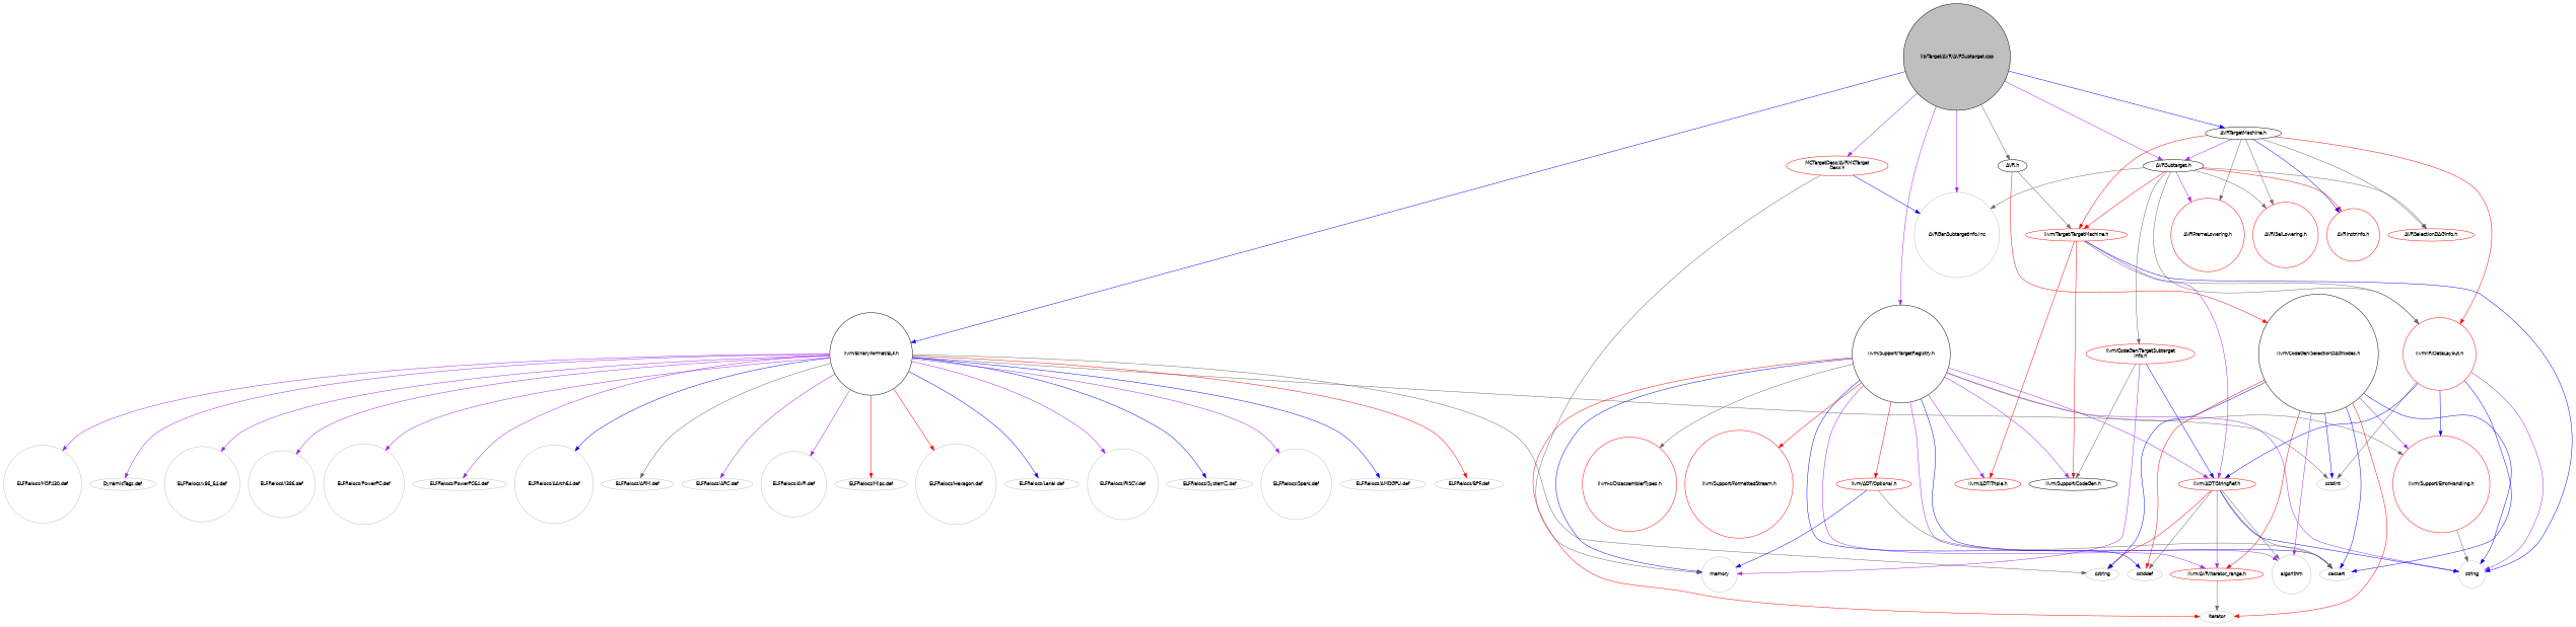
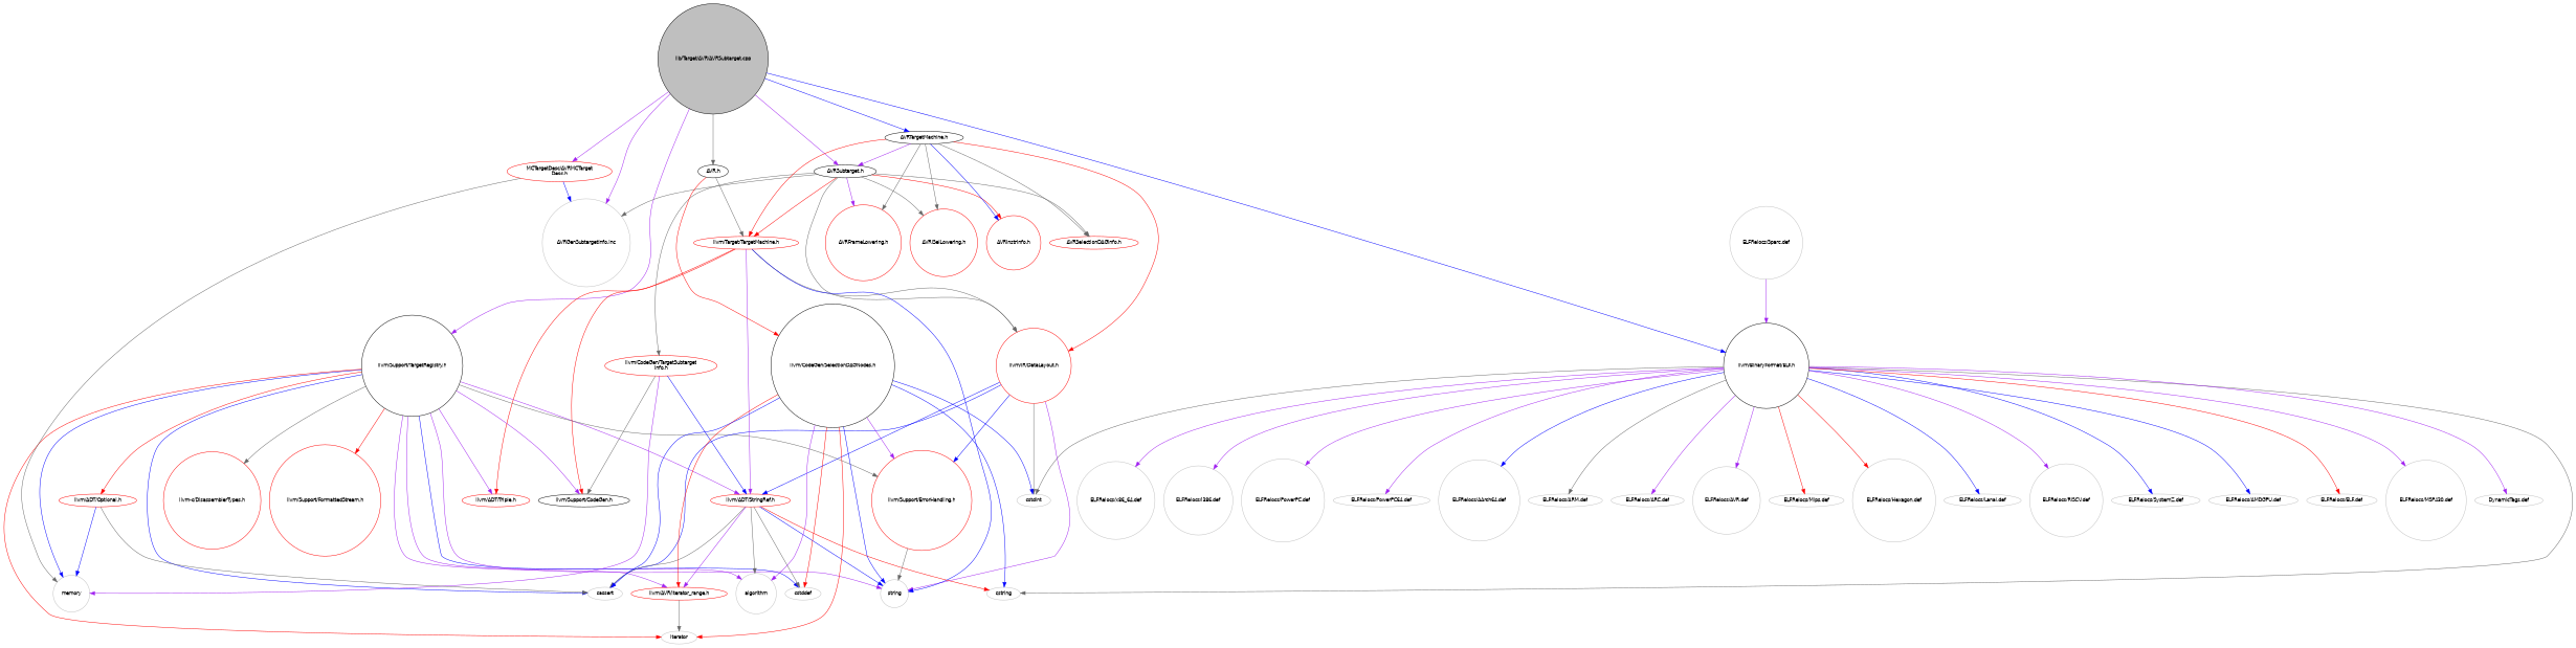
  digraph {
    node [color=grey75 fontname=Helvetica fontsize=10 shape=ellipse]
    edge [color=purple fontname=Helvetica fontsize=10 labelfontname=Helvetica labelfontsize=10 style=solid]
    n1 [color=black fillcolor=grey75 fontcolor=black height=0.2 label="lib/Target/AVR/AVRSubtarget.cpp" shape=circle style=filled width=0.4]
    n2 [color=black height=0.2 label="AVRSubtarget.h" width=0.4]
    n3 [height=0.2 label="AVRGenSubtargetInfo.inc" shape=circle width=0.4]
    n4 [color=black height=0.2 label="llvm/BinaryFormat/ELF.h" shape=circle width=0.4]
    n5 [color=black height=0.2 label="llvm/Support/TargetRegistry.h" shape=circle width=0.4]
    n6 [color=black height=0.2 label="AVR.h" width=0.4]
    n7 [color=black height=0.2 label="AVRTargetMachine.h" width=0.4]
    n8 [color=red height=0.2 label="MCTargetDesc/AVRMCTarget\lDesc.h" width=0.4]
    n9 [color=red height=0.2 label="llvm/CodeGen/TargetSubtarget\lInfo.h" width=0.4]
    n10 [color=red height=0.2 label="llvm/IR/DataLayout.h" shape=circle width=0.4]
    n11 [color=red height=0.2 label="llvm/Target/TargetMachine.h" width=0.4]
    n12 [color=red height=0.2 label="AVRFrameLowering.h" shape=circle width=0.4]
    n13 [color=red height=0.2 label="AVRISelLowering.h" shape=circle width=0.4]
    n14 [color=red height=0.2 label="AVRInstrInfo.h" shape=circle width=0.4]
    n15 [color=red height=0.2 label="AVRSelectionDAGInfo.h" width=0.4]
    n16 [height=0.2 label=cstring width=0.4]
    n17 [height=0.2 label=cstdint width=0.4]
    n18 [height=0.2 label="ELFRelocs/x86_64.def" shape=circle width=0.4]
    n19 [height=0.2 label="ELFRelocs/i386.def" shape=circle width=0.4]
    n20 [height=0.2 label="ELFRelocs/PowerPC.def" shape=circle width=0.4]
    n21 [height=0.2 label="ELFRelocs/PowerPC64.def" width=0.4]
    n22 [height=0.2 label="ELFRelocs/AArch64.def" shape=circle width=0.4]
    n23 [height=0.2 label="ELFRelocs/ARM.def" width=0.4]
    n24 [height=0.2 label="ELFRelocs/ARC.def" width=0.4]
    n25 [height=0.2 label="ELFRelocs/AVR.def" shape=circle width=0.4]
    n26 [height=0.2 label="ELFRelocs/Mips.def" width=0.4]
    n27 [height=0.2 label="ELFRelocs/Hexagon.def" shape=circle width=0.4]
    n28 [height=0.2 label="ELFRelocs/Lanai.def" width=0.4]
    n29 [height=0.2 label="ELFRelocs/RISCV.def" shape=circle width=0.4]
    n30 [height=0.2 label="ELFRelocs/SystemZ.def" width=0.4]
    n31 [height=0.2 label="ELFRelocs/Sparc.def" shape=circle width=0.4]
    n32 [height=0.2 label="ELFRelocs/AMDGPU.def" width=0.4]
-   n33 [height=0.2 label="ELFRelocs/BPF.def" width=0.4]
+   n33 [height=0.2 label="ELFRelocs/ELF.def" width=0.4]
    n34 [height=0.2 label="ELFRelocs/MSP430.def" shape=circle width=0.4]
    n35 [height=0.2 label="DynamicTags.def" width=0.4]
    n36 [color=red height=0.2 label="llvm/ADT/StringRef.h" width=0.4]
    n37 [color=black height=0.2 label="llvm/Support/CodeGen.h" width=0.4]
    n38 [height=0.2 label=memory shape=circle width=0.4]
    n39 [color=red height=0.2 label="llvm/AVR/iterator_range.h" width=0.4]
    n40 [height=0.2 label=algorithm shape=circle width=0.4]
    n41 [height=0.2 label=cassert width=0.4]
    n42 [height=0.2 label=cstddef width=0.4]
    n43 [height=0.2 label=string shape=circle width=0.4]
    n44 [height=0.2 label=iterator width=0.4]
    n45 [color=red height=0.2 label="llvm/Support/ErrorHandling.h" shape=circle width=0.4]
    n46 [color=red height=0.2 label="llvm/ADT/Triple.h" width=0.4]
    n47 [color=red height=0.2 label="llvm-c/DisassemblerTypes.h" shape=circle width=0.4]
    n48 [color=red height=0.2 label="llvm/ADT/Optional.h" width=0.4]
    n49 [color=red height=0.2 label="llvm/Support/FormattedStream.h" shape=circle width=0.4]
    n50 [color=black height=0.2 label="llvm/CodeGen/SelectionDAGNodes.h" shape=circle width=0.4]
    n1 -> n2
    n1 -> n3
    n1 -> n4 [color=blue]
    n1 -> n5
    n1 -> n6 [color=gray40]
    n1 -> n7 [color=blue]
    n1 -> n8
    n2 -> n3 [color=gray40]
    n2 -> n9 [color=gray40]
    n2 -> n10 [color=gray40]
    n2 -> n11 [color=red]
    n2 -> n12
    n2 -> n13 [color=gray40]
    n2 -> n14 [color=red]
    n2 -> n15 [color=gray40]
    n4 -> n16 [color=gray40]
    n4 -> n17 [color=gray40]
    n4 -> n18
    n4 -> n19
    n4 -> n20
    n4 -> n21
    n4 -> n22 [color=blue]
    n4 -> n23 [color=gray40]
    n4 -> n24
    n4 -> n25
    n4 -> n26 [color=red]
    n4 -> n27 [color=red]
    n4 -> n28 [color=blue]
    n4 -> n29
    n4 -> n30 [color=blue]
-   n4 -> n31
+   n31 -> n4
    n4 -> n32 [color=blue]
    n4 -> n33 [color=red]
    n4 -> n34
    n4 -> n35
    n5 -> n36
    n5 -> n37
    n5 -> n38 [color=blue]
    n5 -> n39
    n5 -> n40
    n5 -> n41 [color=blue]
    n5 -> n42 [color=blue]
    n5 -> n43
    n5 -> n44 [color=red]
    n5 -> n45 [color=gray40]
    n5 -> n46
    n5 -> n47 [color=gray40]
    n5 -> n48 [color=red]
    n5 -> n49 [color=red]
    n6 -> n11 [color=gray40]
    n6 -> n50 [color=red]
    n7 -> n2
    n7 -> n10 [color=red]
    n7 -> n11 [color=red]
    n7 -> n12 [color=gray40]
    n7 -> n13 [color=gray40]
    n7 -> n14 [color=blue]
    n7 -> n15 [color=gray40]
    n8 -> n3 [color=blue]
    n8 -> n38 [color=gray40]
    n9 -> n36 [color=blue]
    n9 -> n37 [color=gray40]
    n9 -> n38
    n10 -> n17 [color=gray40]
    n10 -> n36 [color=blue]
    n10 -> n41 [color=blue]
    n10 -> n43
    n10 -> n45 [color=blue]
    n11 -> n10 [color=gray40]
    n11 -> n36
    n11 -> n37 [color=red]
    n11 -> n43 [color=blue]
    n11 -> n46 [color=red]
    n36 -> n16 [color=red]
    n36 -> n39
    n36 -> n40 [color=gray40]
    n36 -> n41 [color=gray40]
    n36 -> n42 [color=gray40]
    n36 -> n43 [color=blue]
    n39 -> n44 [color=gray40]
    n45 -> n43 [color=gray40]
    n48 -> n38 [color=blue]
    n48 -> n41 [color=gray40]
    n50 -> n16 [color=blue]
    n50 -> n17 [color=blue]
    n50 -> n39 [color=red]
    n50 -> n40
    n50 -> n41 [color=blue]
    n50 -> n42 [color=red]
    n50 -> n43 [color=blue]
    n50 -> n44 [color=red]
    n50 -> n45
  }
